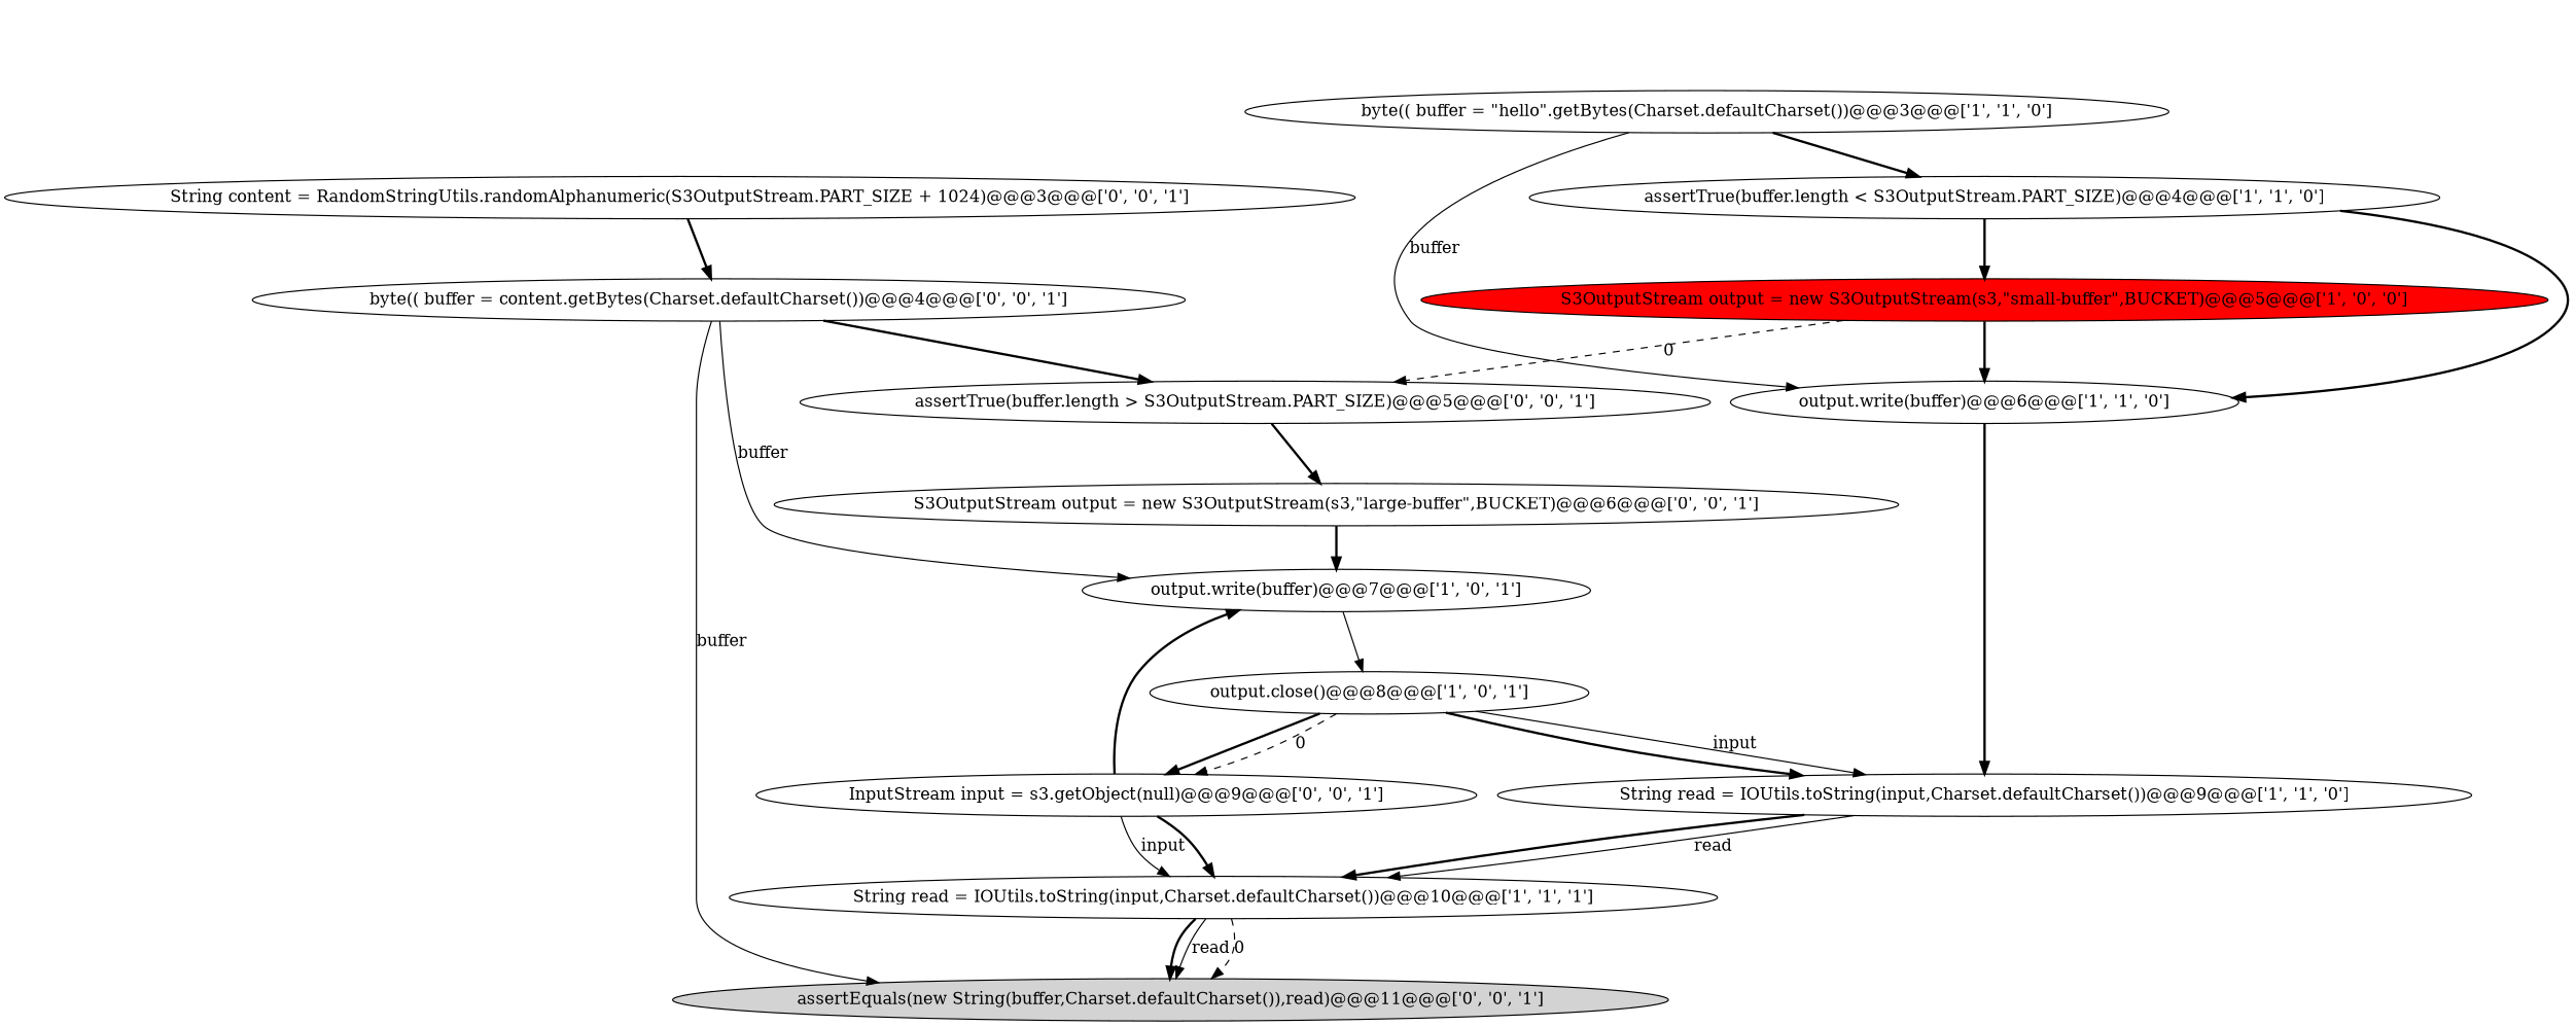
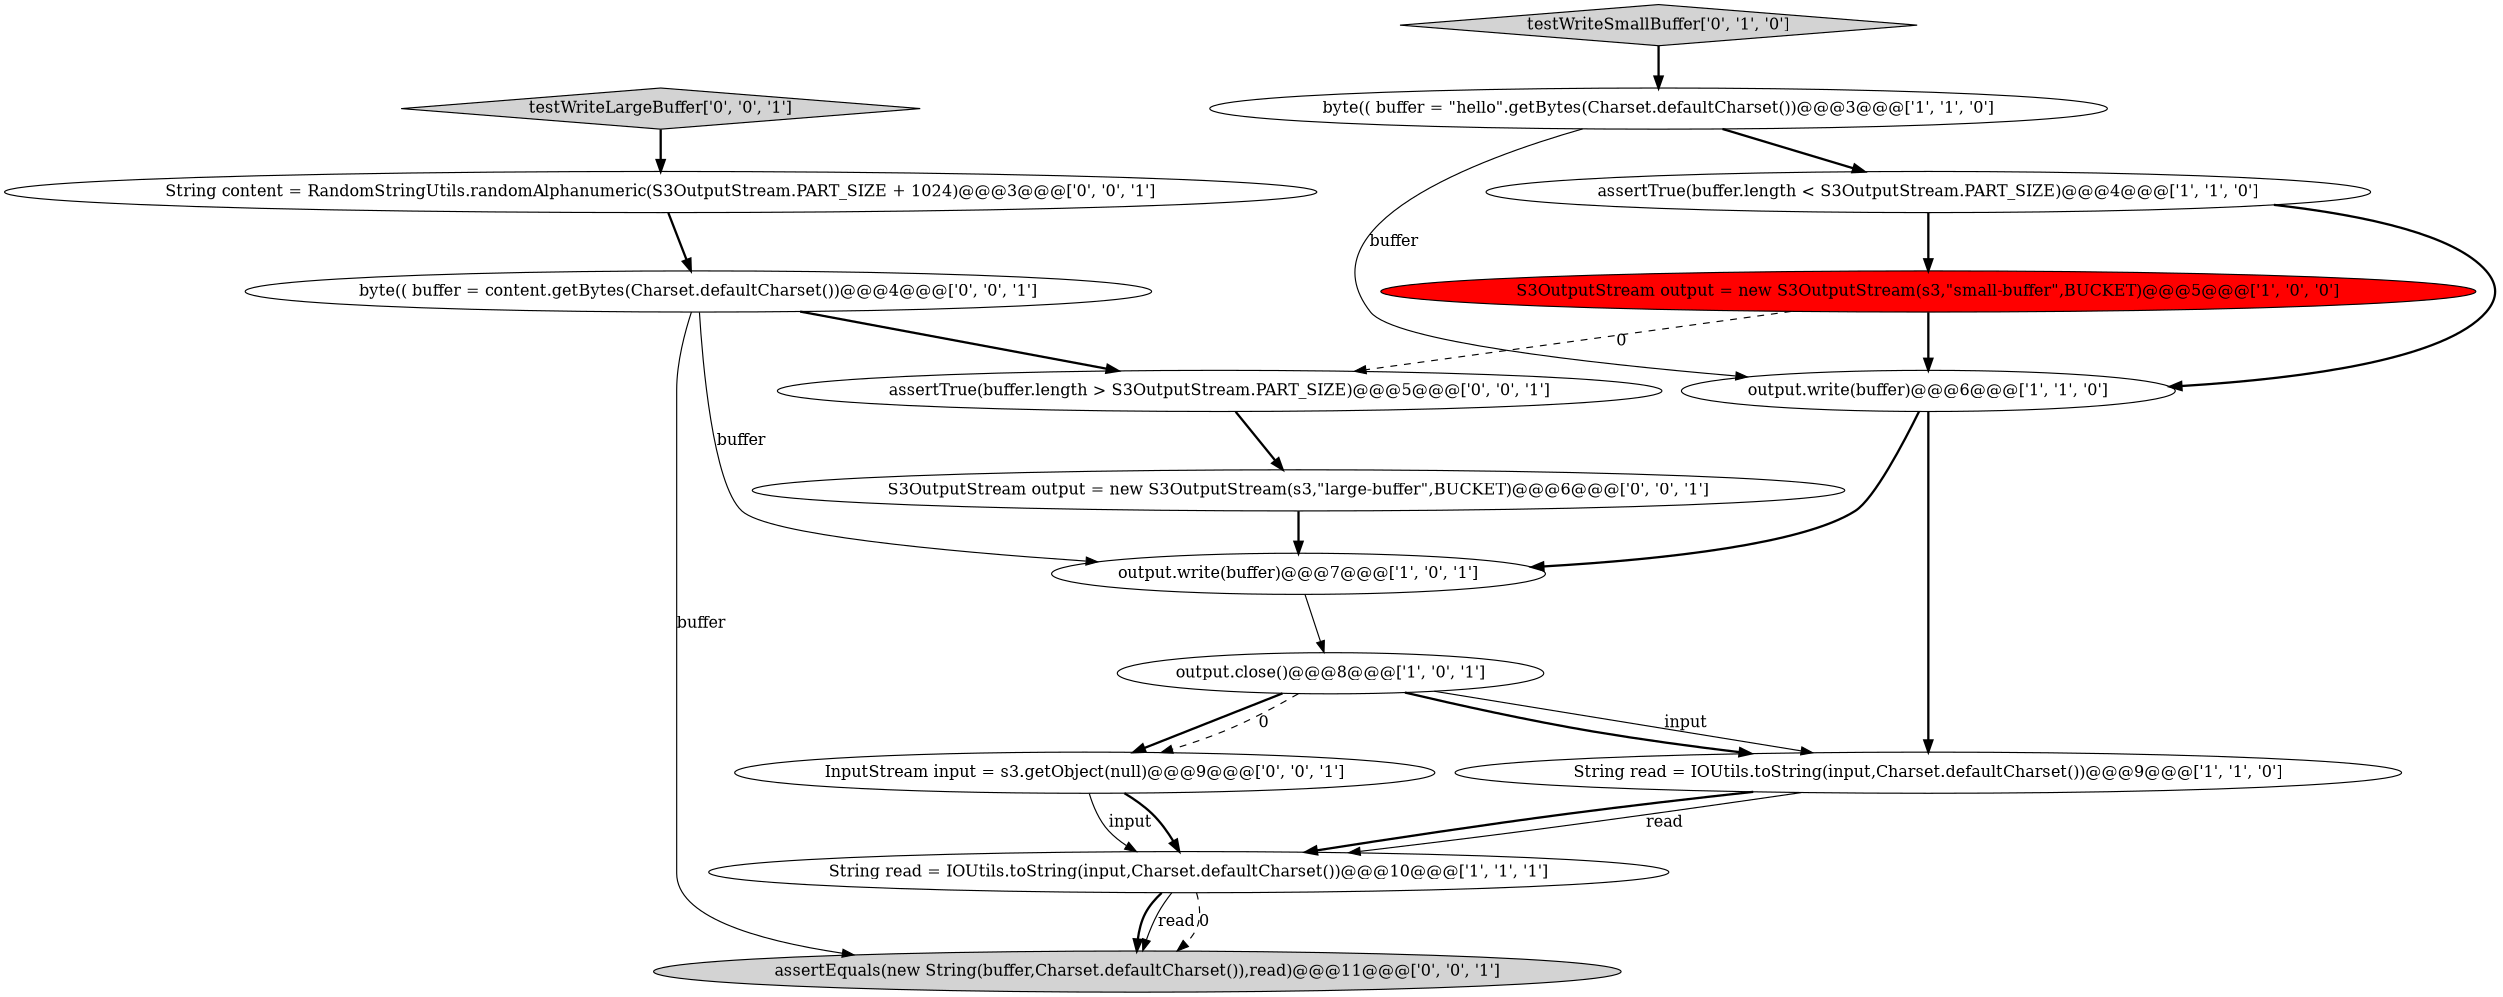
  digraph {
    node [fillcolor=white shape=ellipse style=filled]
    edge [style=bold]
    n1 [label="byte(( buffer = \"hello\".getBytes(Charset.defaultCharset())@@@3@@@['1', '1', '0']"]
    n2 [label="output.write(buffer)@@@6@@@['1', '1', '0']"]
    n3 [label="assertTrue(buffer.length < S3OutputStream.PART_SIZE)@@@4@@@['1', '1', '0']"]
    n4 [label="InputStream input = s3.getObject(null)@@@9@@@['0', '0', '1']"]
    n5 [label="String read = IOUtils.toString(input,Charset.defaultCharset())@@@10@@@['1', '1', '1']"]
    n6 [fillcolor=lightgray label="assertEquals(new String(buffer,Charset.defaultCharset()),read)@@@11@@@['0', '0', '1']"]
    n7 [label="output.write(buffer)@@@7@@@['1', '0', '1']"]
    n8 [label="output.close()@@@8@@@['1', '0', '1']"]
    n9 [label="String read = IOUtils.toString(input,Charset.defaultCharset())@@@9@@@['1', '1', '0']"]
    n10 [label="byte(( buffer = content.getBytes(Charset.defaultCharset())@@@4@@@['0', '0', '1']"]
    n11 [label="assertTrue(buffer.length > S3OutputStream.PART_SIZE)@@@5@@@['0', '0', '1']"]
    n12 [label="S3OutputStream output = new S3OutputStream(s3,\"large-buffer\",BUCKET)@@@6@@@['0', '0', '1']"]
+   n13 [fillcolor=lightgray label="testWriteLargeBuffer['0', '0', '1']" shape=diamond]
    n14 [label="String content = RandomStringUtils.randomAlphanumeric(S3OutputStream.PART_SIZE + 1024)@@@3@@@['0', '0', '1']"]
+   n15 [fillcolor=lightgray label="testWriteSmallBuffer['0', '1', '0']" shape=diamond]
    n16 [fillcolor=red label="S3OutputStream output = new S3OutputStream(s3,\"small-buffer\",BUCKET)@@@5@@@['1', '0', '0']"]
    n1 -> n2 [label=buffer style=solid]
    n1 -> n3
-   n4 -> n7
+   n2 -> n7
    n2 -> n9
    n3 -> n2
    n3 -> n16
    n4 -> n5 [label=input style=solid]
    n4 -> n5
    n5 -> n6 [label=read style=solid]
    n5 -> n6 [label=0 style=dashed]
    n5 -> n6
    n7 -> n8 [style=solid]
    n8 -> n4
    n8 -> n4 [label=0 style=dashed]
    n8 -> n9
    n8 -> n9 [label=input style=solid]
    n9 -> n5
    n9 -> n5 [label=read style=solid]
    n10 -> n6 [label=buffer style=solid]
    n10 -> n7 [label=buffer style=solid]
    n10 -> n11
    n11 -> n12
    n12 -> n7
+   n13 -> n14
    n14 -> n10
+   n15 -> n1
    n16 -> n2
    n16 -> n11 [label=0 style=dashed]
  }
